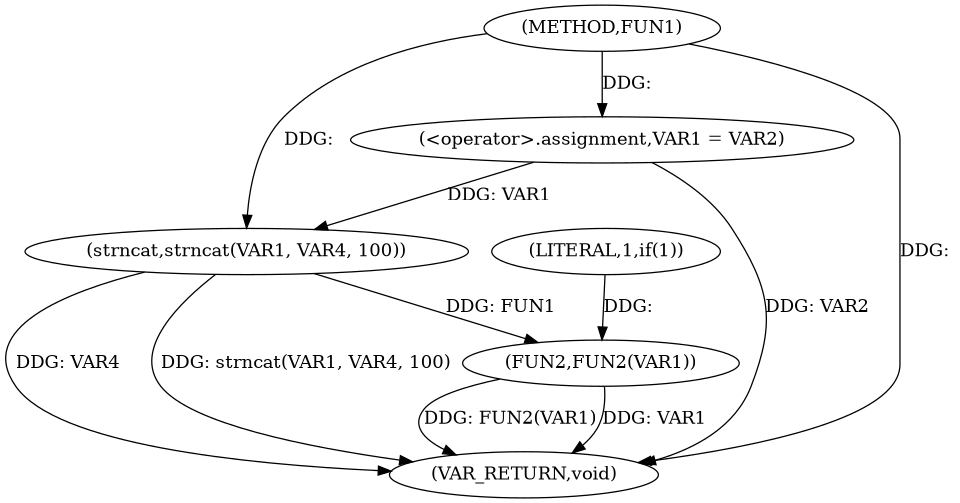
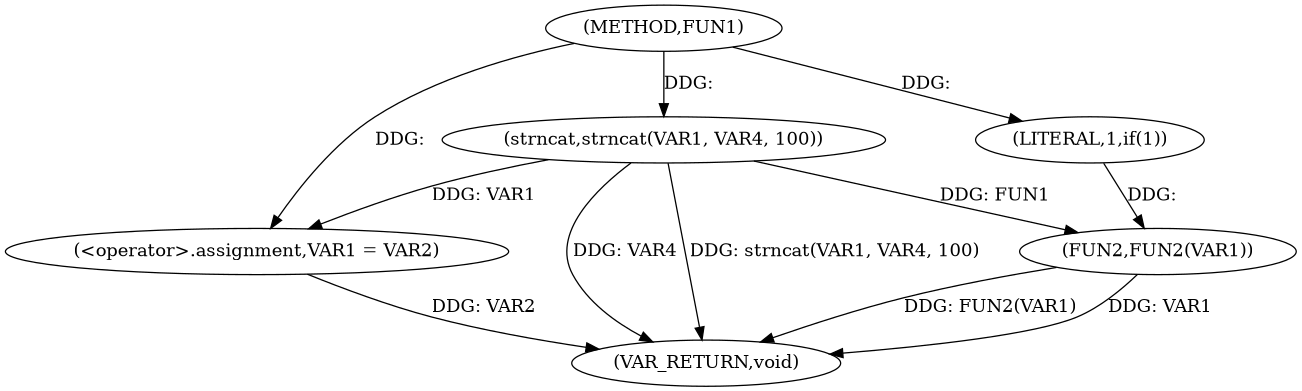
  digraph {
    n1 [label="(METHOD,FUN1)"]
    n2 [label="(LITERAL,1,if(1))"]
    n3 [label="(<operator>.assignment,VAR1 = VAR2)"]
    n4 [label="(strncat,strncat(VAR1, VAR4, 100))"]
    n5 [label="(FUN2,FUN2(VAR1))"]
    n6 [label="(VAR_RETURN,void)"]
-   n1 -> n6 [label="DDG: "]
+   n1 -> n2 [label="DDG: "]
    n1 -> n3 [label="DDG: "]
    n1 -> n4 [label="DDG: "]
    n2 -> n5 [label="DDG: "]
-   n3 -> n4 [label="DDG: VAR1"]
+   n4 -> n3 [label="DDG: VAR1"]
    n3 -> n6 [label="DDG: VAR2"]
    n4 -> n5 [label="DDG: FUN1"]
    n4 -> n6 [label="DDG: VAR4"]
    n4 -> n6 [label="DDG: strncat(VAR1, VAR4, 100)"]
    n5 -> n6 [label="DDG: FUN2(VAR1)"]
    n5 -> n6 [label="DDG: VAR1"]
  }
